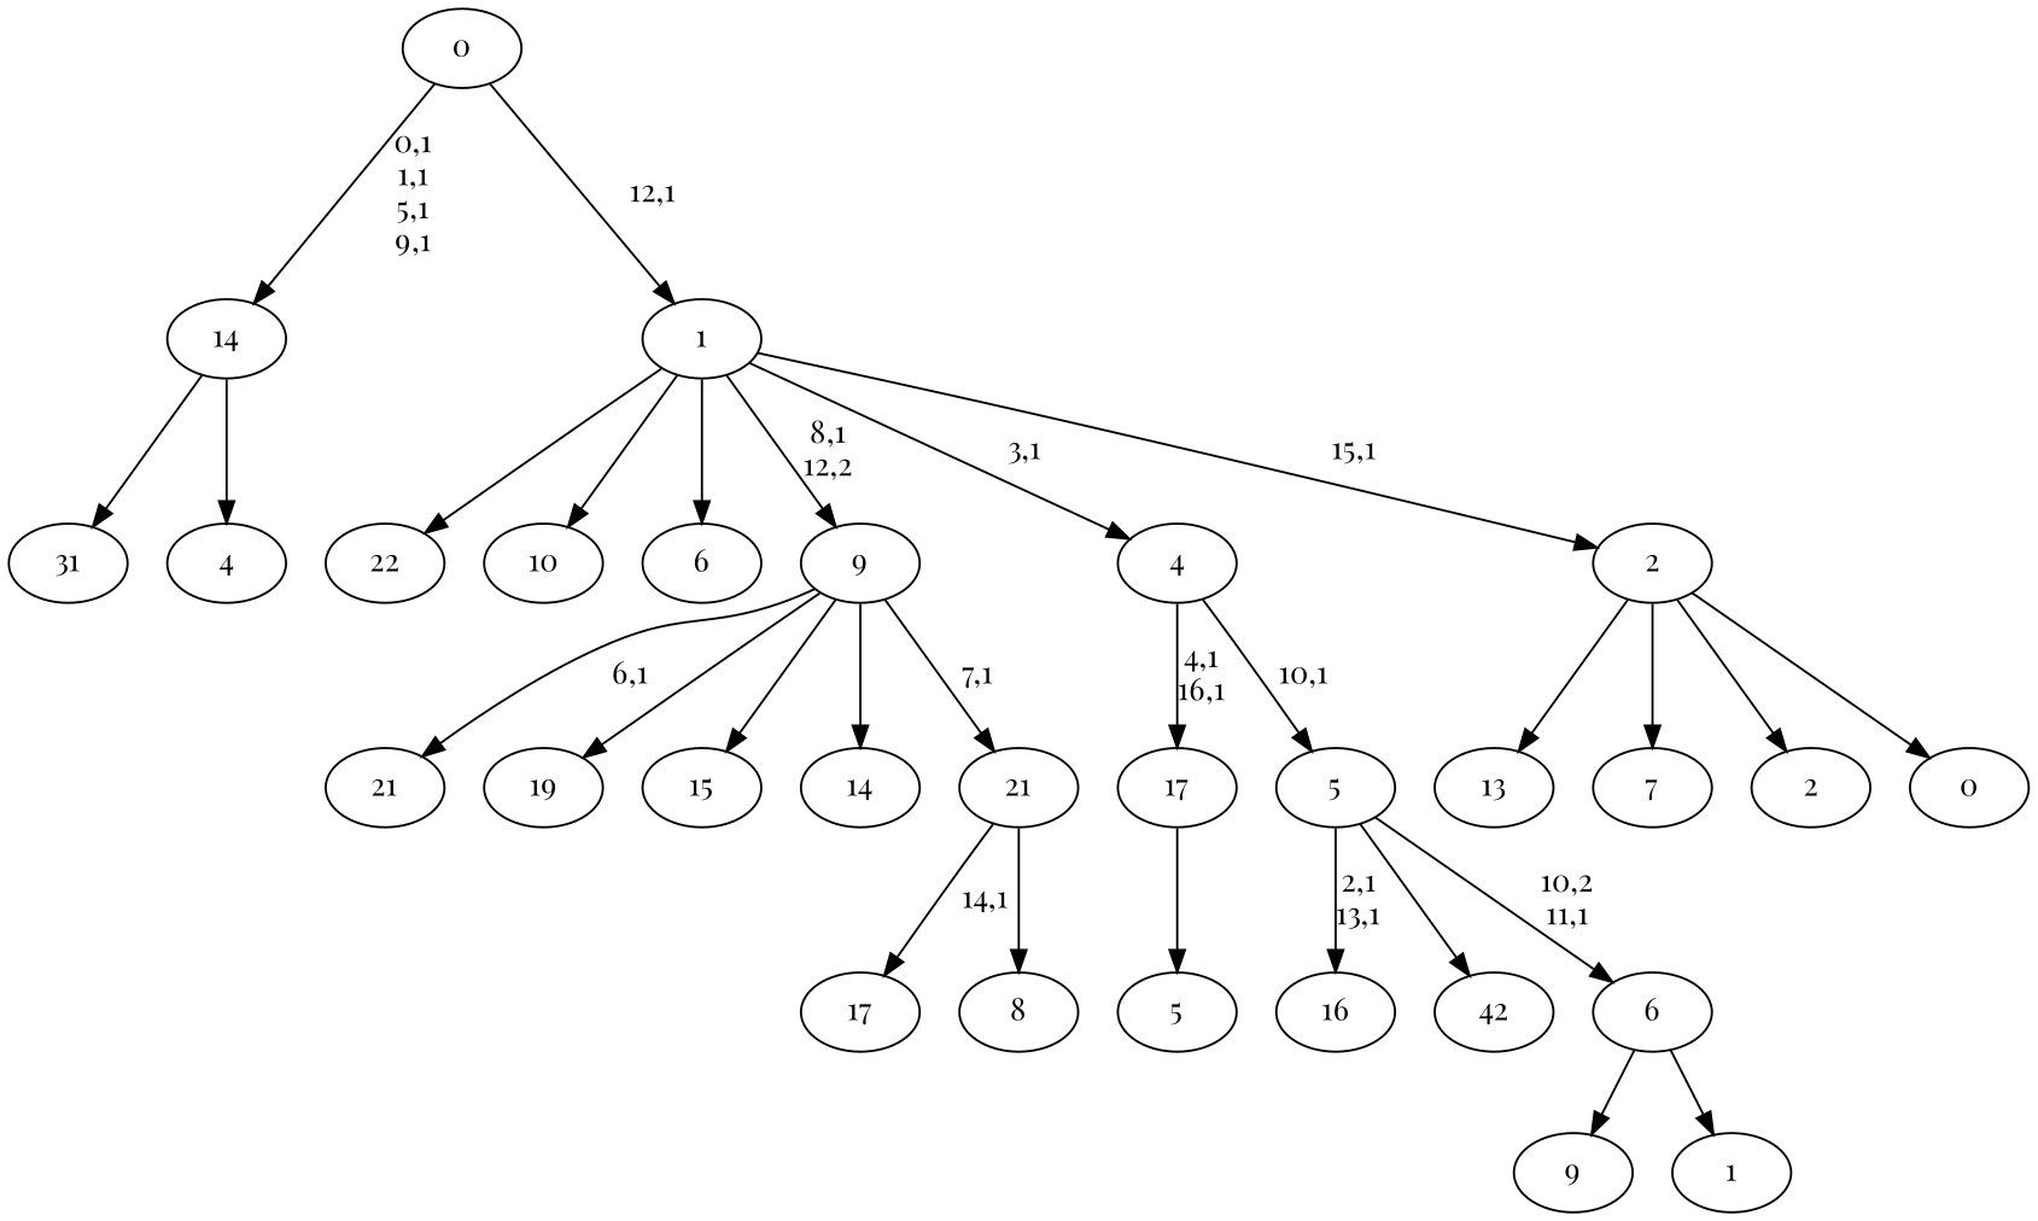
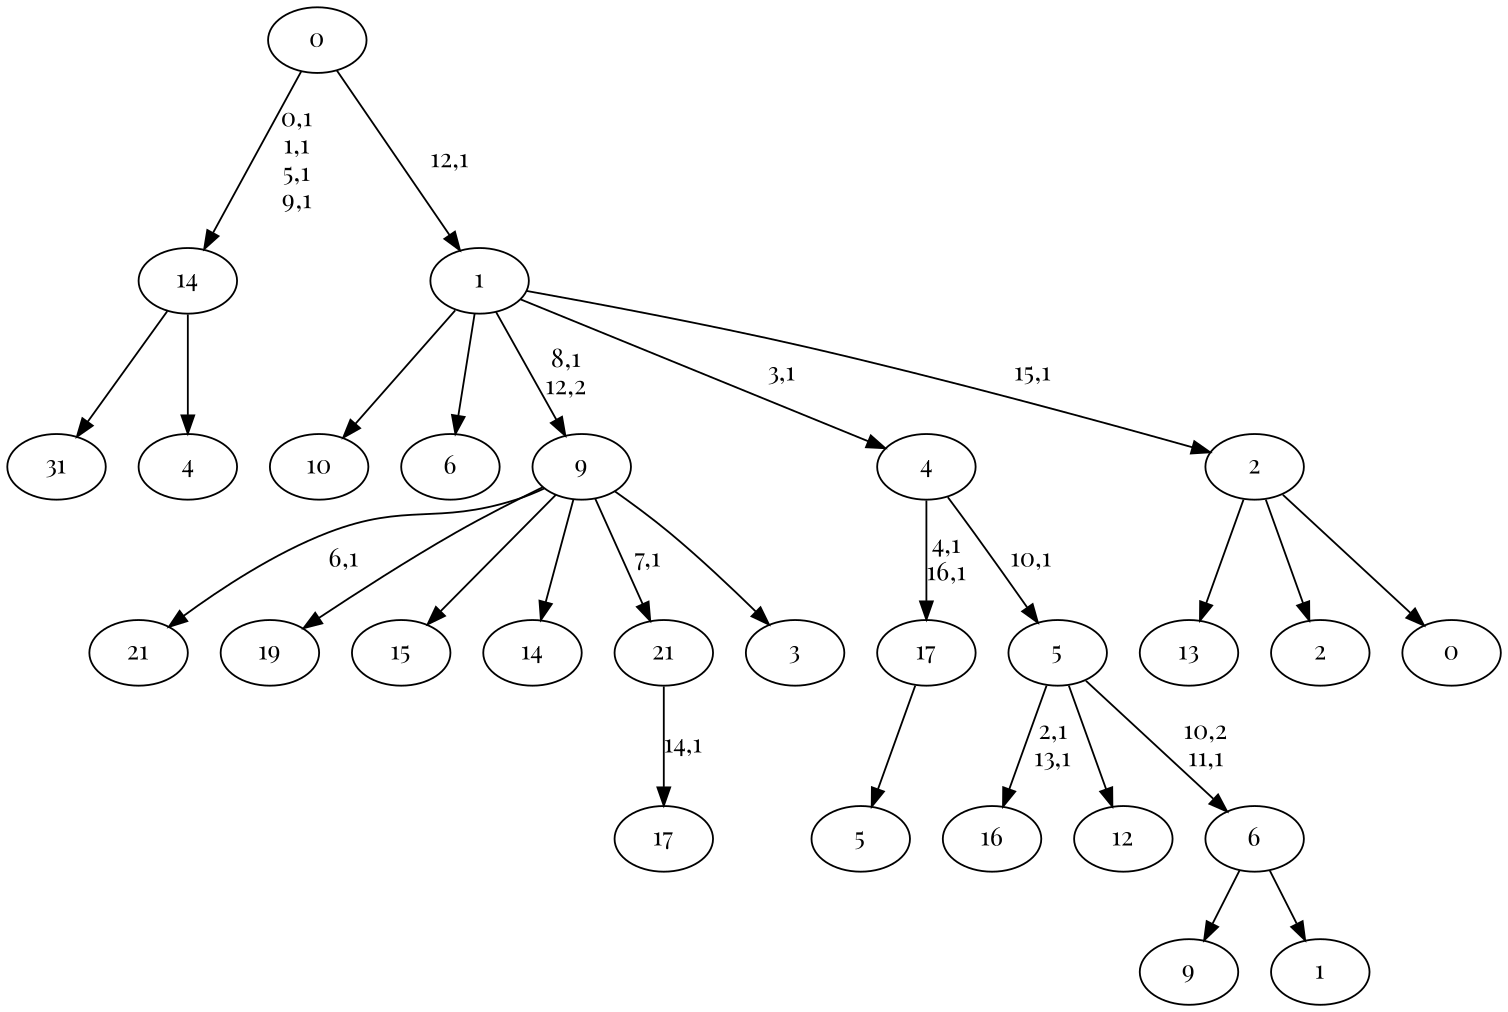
  digraph {
    fontname="Playfair Display"
    node [fontname="Playfair Display"]
    edge [fontname="Playfair Display"]
-   n1 [label=22]
    n2 [label=21]
    n3 [label=19]
    n4 [label=17]
    n5 [label=16]
    n6 [label=15]
    n7 [label=14]
    n8 [label=13]
-   n9 [label=42]
+   n9 [label=12]
    n10 [label=31]
    n11 [label=10]
    n12 [label=9]
-   n13 [label=8]
    21
-   n15 [label=7]
    n16 [label=6]
    n17 [label=5]
    17
    n19 [label=4]
    14
+   n21 [label=3]
    9
    n23 [label=2]
    n24 [label=1]
    6
    5
    4
    n28 [label=0]
    2
    1
    0
    21 -> n4 [label="14,1"]
-   21 -> n13
    17 -> n17
    14 -> n10
    14 -> n19
    9 -> n2 [label="6,1"]
    9 -> n3
    9 -> n6
    9 -> n7
    9 -> 21 [label="7,1"]
+   9 -> n21
    6 -> n12
    6 -> n24
    5 -> n5 [label="2,1\n13,1"]
    5 -> n9
    5 -> 6 [label="10,2\n11,1"]
    4 -> 17 [label="4,1\n16,1"]
    4 -> 5 [label="10,1"]
    2 -> n8
-   2 -> n15
    2 -> n23
    2 -> n28
-   1 -> n1
    1 -> n11
    1 -> n16
    1 -> 9 [label="8,1\n12,2"]
    1 -> 4 [label="3,1"]
    1 -> 2 [label="15,1"]
    0 -> 14 [label="0,1\n1,1\n5,1\n9,1"]
    0 -> 1 [label="12,1"]
  }
